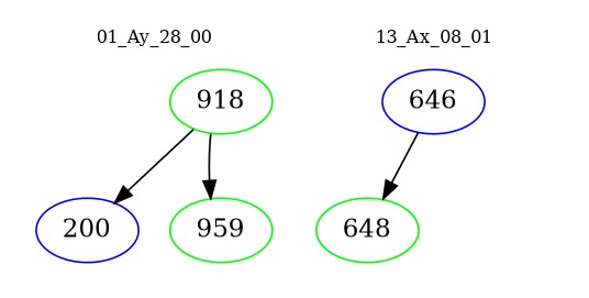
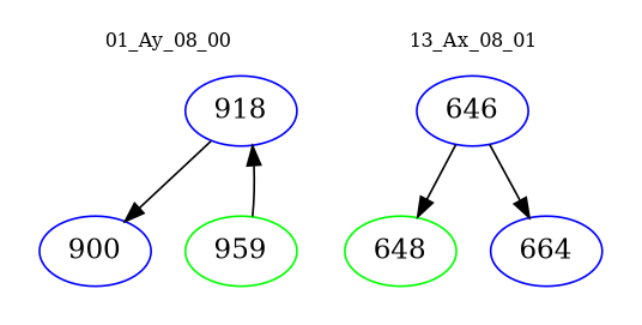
  digraph {
    node [color=blue]
    edge [color=black]
-   n1 [color=green label=918]
-   n2 [label=200]
+   n1 [label=918]
+   n2 [label=900]
    n3 [color=green label=959]
    n4 [label=646]
    n5 [color=green label=648]
+   n6 [label=664]
    subgraph cluster_1 {
      color=white
      fontsize=10
-     label="01_Ay_28_00"
+     label="01_Ay_08_00"
      n1
      n2
      n3
    }
    subgraph cluster_2 {
      color=white
      fontsize=10
      label="13_Ax_08_01"
      n4
      n5
+     n6
    }
    n1 -> n2
-   n1 -> n3
+   n3 -> n1
    n4 -> n5
+   n4 -> n6
  }
